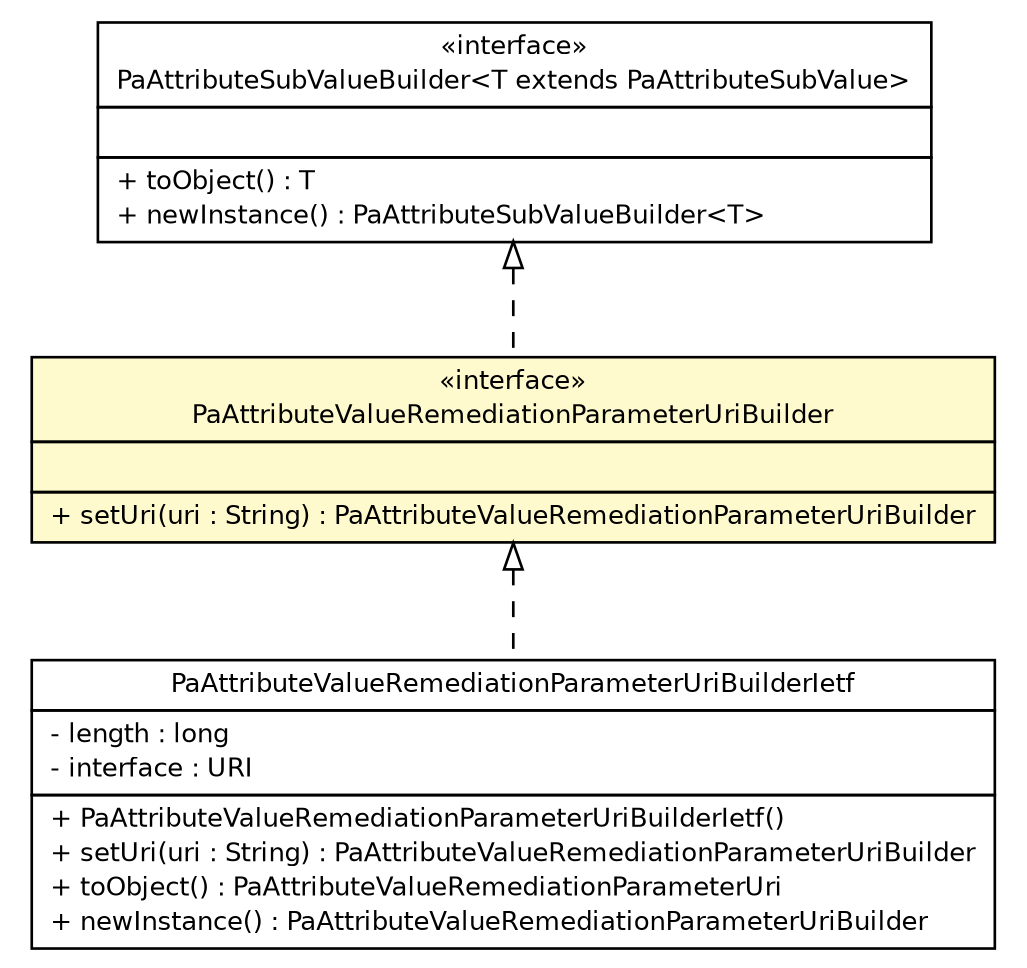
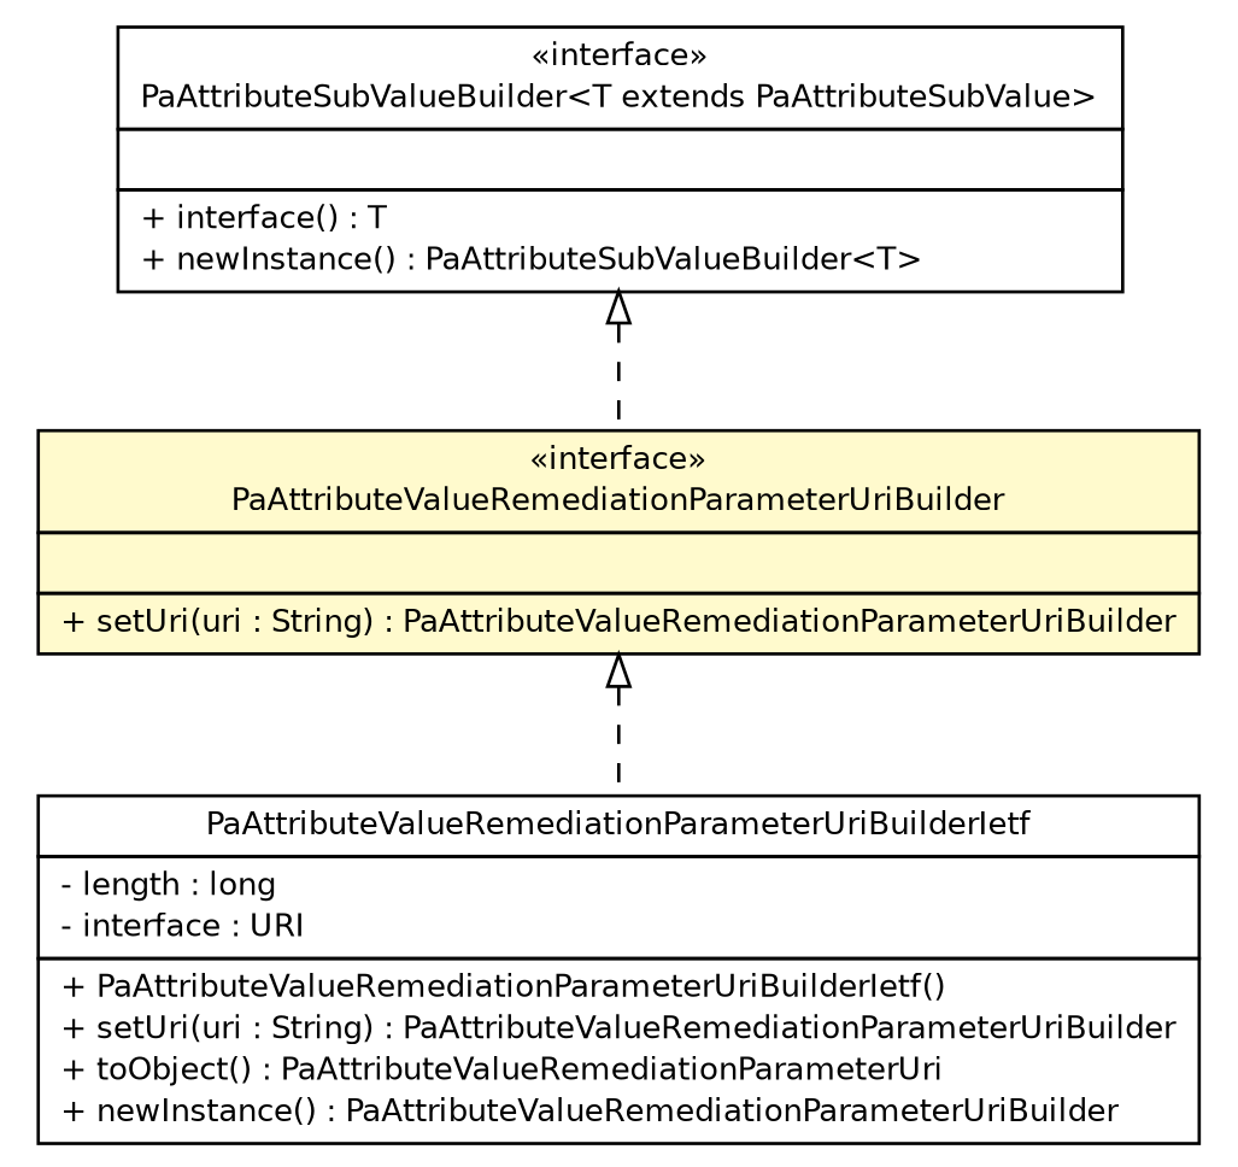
  digraph {
    nodesep=0.25
    ranksep=0.5
    node [fontcolor=black fontname=Helvetica fontsize=10.0 shape=plaintext]
    edge [arrowtail=empty dir=back fontname=Helvetica fontsize=10 headport=p labelfontname=Helvetica labelfontsize=10 style=dashed tailport=p]
    n1 [label=<<table title="org.ietf.nea.pa.attribute.util.PaAttributeValueRemediationParameterUriBuilderIetf" border="0" cellborder="1" cellspacing="0" cellpadding="2" port="p" href="./PaAttributeValueRemediationParameterUriBuilderIetf.html"> 		<tr><td><table border="0" cellspacing="0" cellpadding="1"> <tr><td align="center" balign="center"> PaAttributeValueRemediationParameterUriBuilderIetf </td></tr> 		</table></td></tr> 		<tr><td><table border="0" cellspacing="0" cellpadding="1"> <tr><td align="left" balign="left"> - length : long </td></tr> <tr><td align="left" balign="left"> - interface : URI </td></tr> 		</table></td></tr> 		<tr><td><table border="0" cellspacing="0" cellpadding="1"> <tr><td align="left" balign="left"> + PaAttributeValueRemediationParameterUriBuilderIetf() </td></tr> <tr><td align="left" balign="left"> + setUri(uri : String) : PaAttributeValueRemediationParameterUriBuilder </td></tr> <tr><td align="left" balign="left"> + toObject() : PaAttributeValueRemediationParameterUri </td></tr> <tr><td align="left" balign="left"> + newInstance() : PaAttributeValueRemediationParameterUriBuilder </td></tr> 		</table></td></tr> 		</table>>]
    n2 [label=<<table title="org.ietf.nea.pa.attribute.util.PaAttributeValueRemediationParameterUriBuilder" border="0" cellborder="1" cellspacing="0" cellpadding="2" port="p" bgcolor="lemonChiffon" href="./PaAttributeValueRemediationParameterUriBuilder.html"> 		<tr><td><table border="0" cellspacing="0" cellpadding="1"> <tr><td align="center" balign="center"> &#171;interface&#187; </td></tr> <tr><td align="center" balign="center"> PaAttributeValueRemediationParameterUriBuilder </td></tr> 		</table></td></tr> 		<tr><td><table border="0" cellspacing="0" cellpadding="1"> <tr><td align="left" balign="left">  </td></tr> 		</table></td></tr> 		<tr><td><table border="0" cellspacing="0" cellpadding="1"> <tr><td align="left" balign="left"> + setUri(uri : String) : PaAttributeValueRemediationParameterUriBuilder </td></tr> 		</table></td></tr> 		</table>>]
-   n3 [label=<<table title="org.ietf.nea.pa.attribute.util.PaAttributeSubValueBuilder" border="0" cellborder="1" cellspacing="0" cellpadding="2" port="p" href="./PaAttributeSubValueBuilder.html"> 		<tr><td><table border="0" cellspacing="0" cellpadding="1"> <tr><td align="center" balign="center"> &#171;interface&#187; </td></tr> <tr><td align="center" balign="center"> PaAttributeSubValueBuilder&lt;T extends PaAttributeSubValue&gt; </td></tr> 		</table></td></tr> 		<tr><td><table border="0" cellspacing="0" cellpadding="1"> <tr><td align="left" balign="left">  </td></tr> 		</table></td></tr> 		<tr><td><table border="0" cellspacing="0" cellpadding="1"> <tr><td align="left" balign="left"> + toObject() : T </td></tr> <tr><td align="left" balign="left"> + newInstance() : PaAttributeSubValueBuilder&lt;T&gt; </td></tr> 		</table></td></tr> 		</table>>]
+   n3 [label=<<table title="org.ietf.nea.pa.attribute.util.PaAttributeSubValueBuilder" border="0" cellborder="1" cellspacing="0" cellpadding="2" port="p" href="./PaAttributeSubValueBuilder.html"> 		<tr><td><table border="0" cellspacing="0" cellpadding="1"> <tr><td align="center" balign="center"> &#171;interface&#187; </td></tr> <tr><td align="center" balign="center"> PaAttributeSubValueBuilder&lt;T extends PaAttributeSubValue&gt; </td></tr> 		</table></td></tr> 		<tr><td><table border="0" cellspacing="0" cellpadding="1"> <tr><td align="left" balign="left">  </td></tr> 		</table></td></tr> 		<tr><td><table border="0" cellspacing="0" cellpadding="1"> <tr><td align="left" balign="left"> + interface() : T </td></tr> <tr><td align="left" balign="left"> + newInstance() : PaAttributeSubValueBuilder&lt;T&gt; </td></tr> 		</table></td></tr> 		</table>>]
    n2 -> n1
    n3 -> n2
  }
